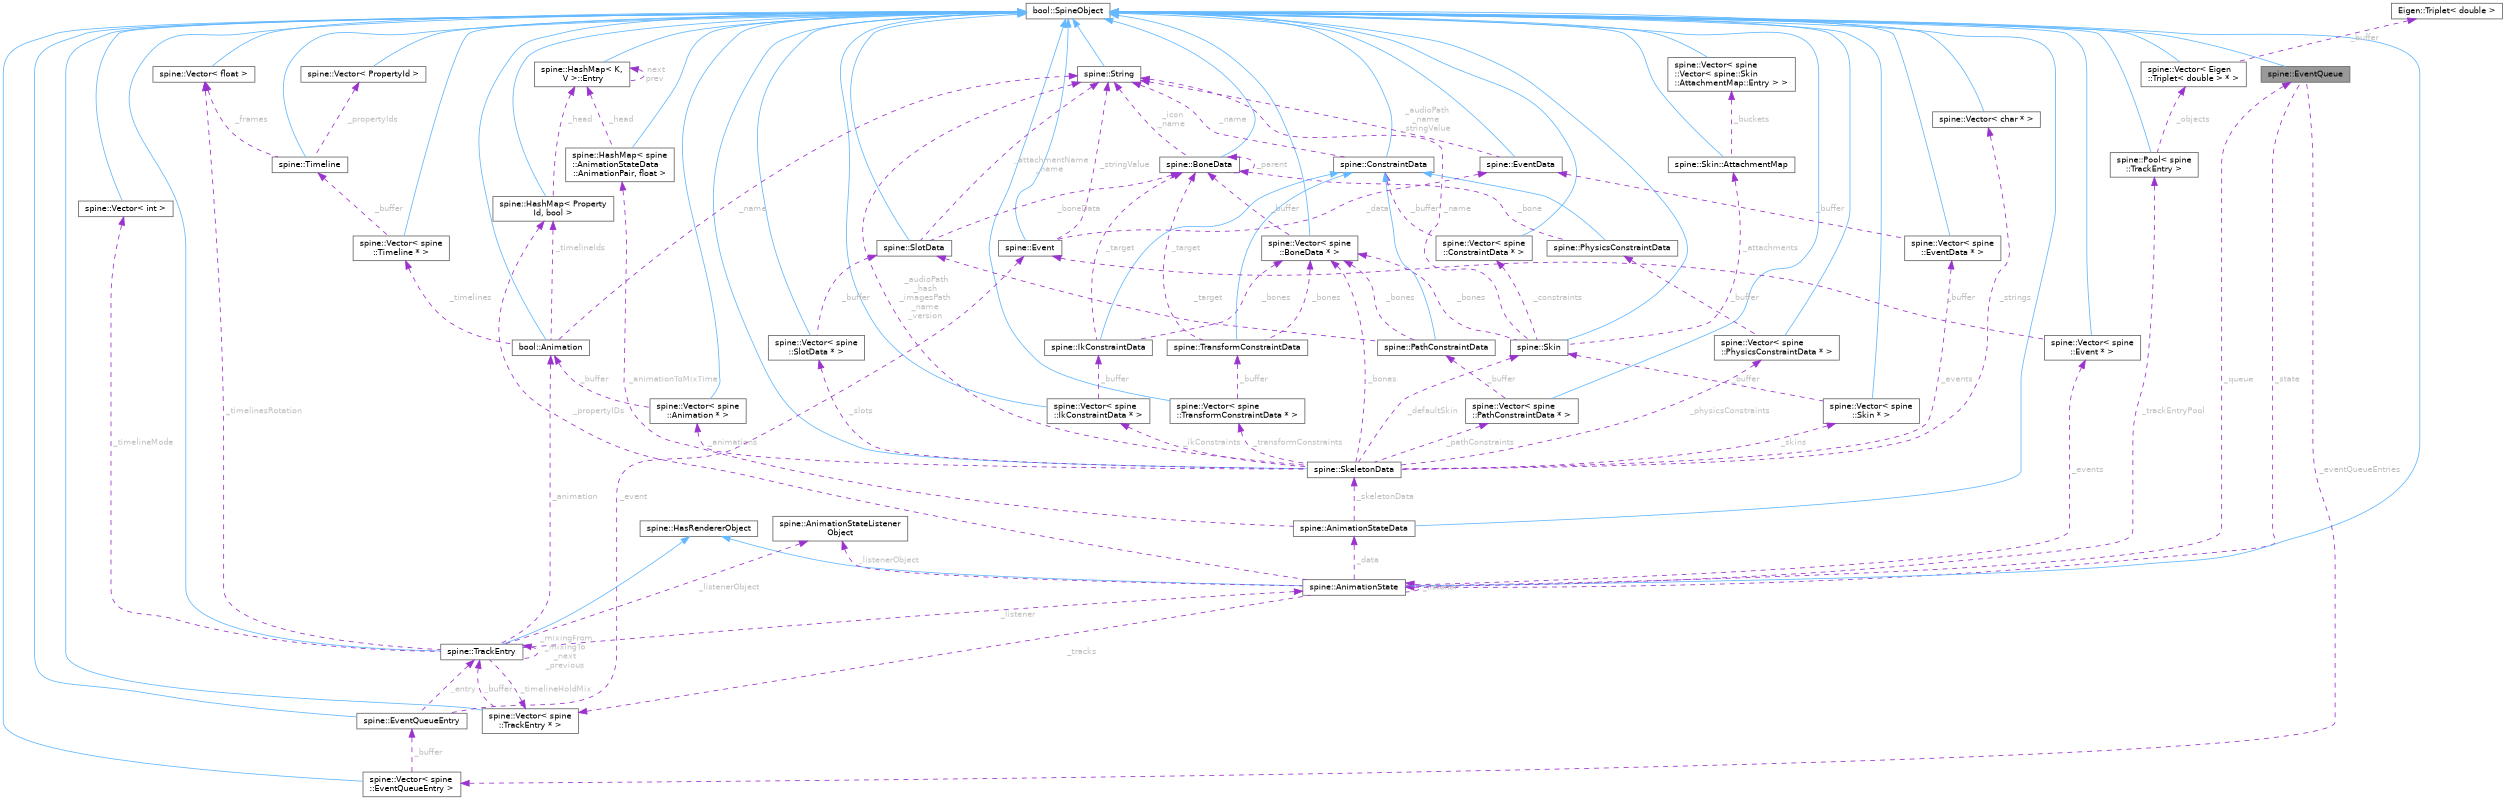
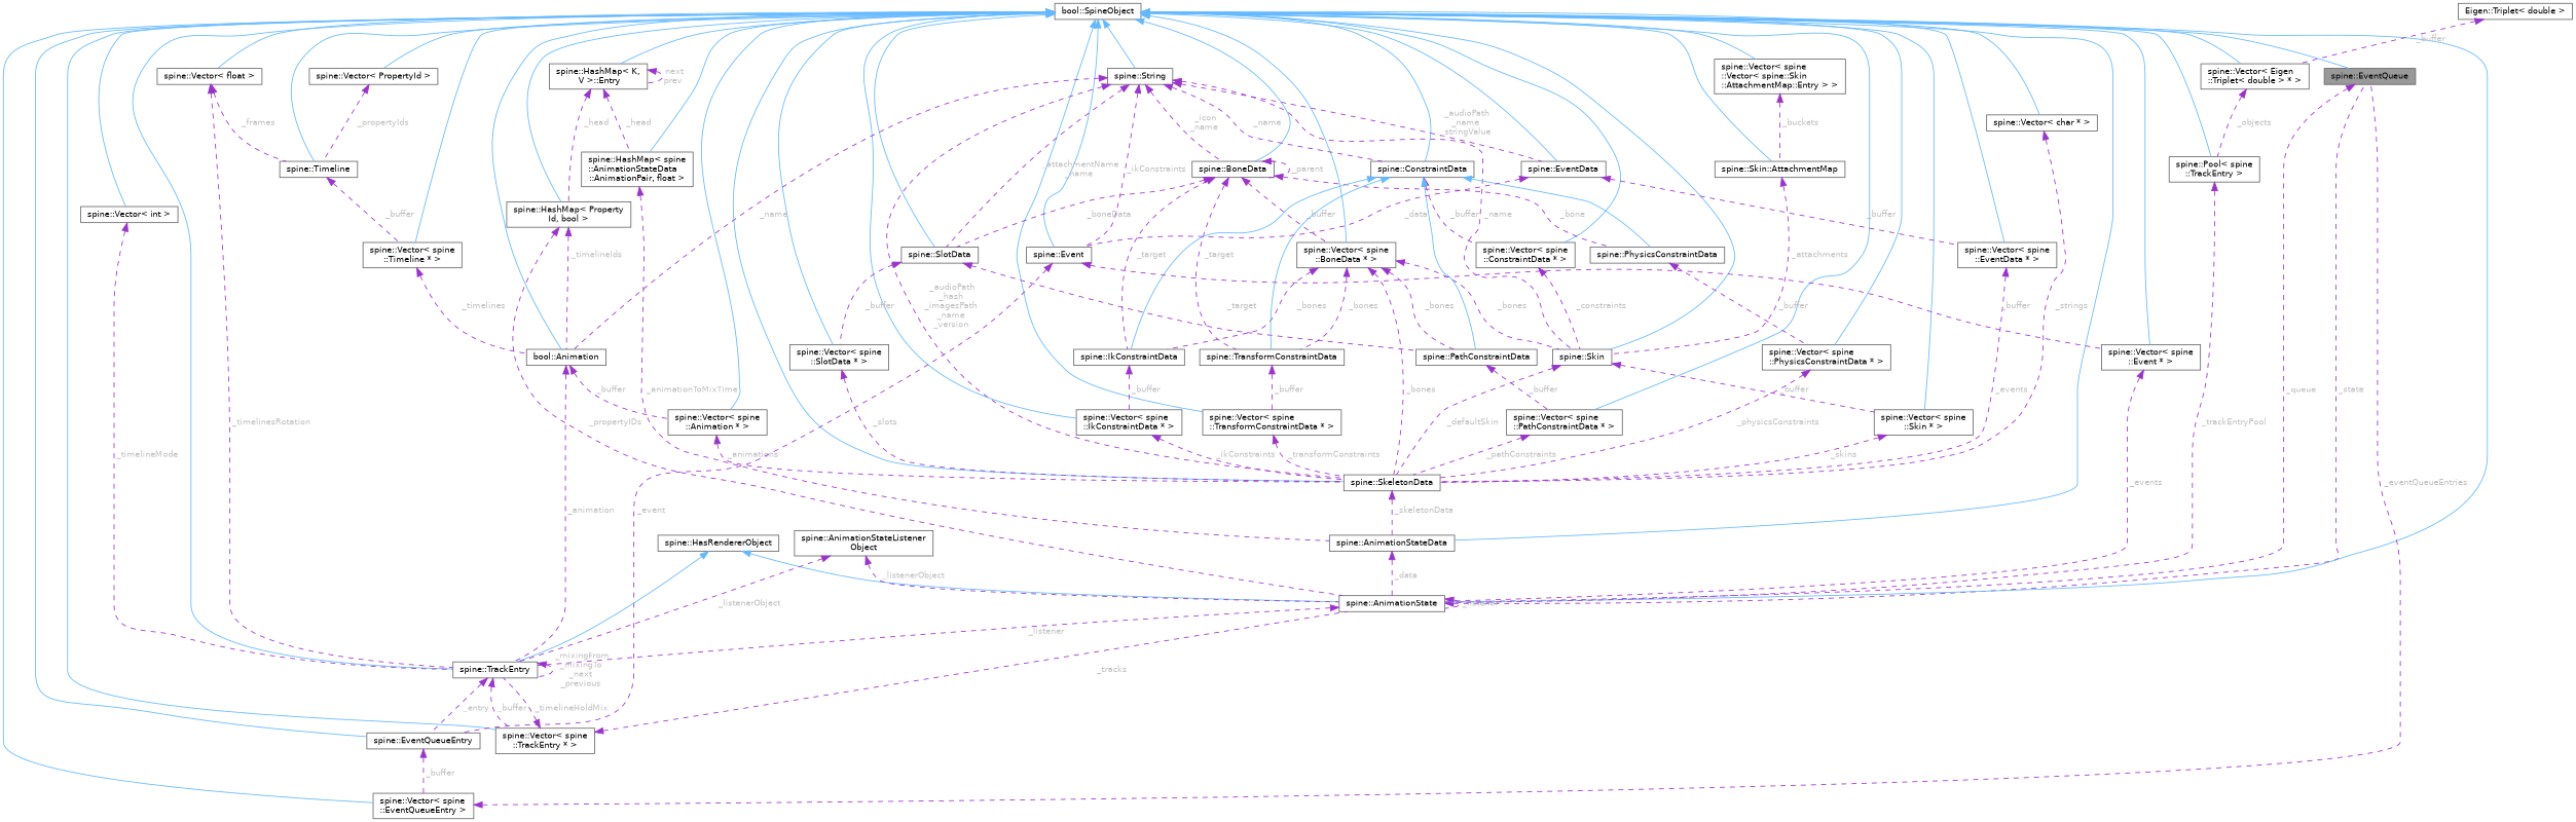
  digraph {
    rankdir=TB
    node [color=gray40 fillcolor=white fontname=Helvetica fontsize=10 shape=box style=filled]
    edge [color=darkorchid3 dir=back fontcolor=grey fontname=Helvetica fontsize=10 labelfontname=Helvetica labelfontsize=10 style=dashed]
    n1 [fillcolor=grey60 fontcolor=black height=0.2 label="spine::EventQueue" width=0.4]
    n2 [height=0.2 label="spine::AnimationState" width=0.4]
    n3 [height=0.2 label="spine::TrackEntry" width=0.4]
    n4 [height=0.2 label="bool::SpineObject" width=0.4]
    n5 [height=0.2 label="spine::Vector\< spine\l::EventQueueEntry \>" width=0.4]
    n6 [height=0.2 label="spine::EventQueueEntry" width=0.4]
    n7 [height=0.2 label="bool::Animation" width=0.4]
    n8 [height=0.2 label="spine::Vector\< spine\l::Timeline * \>" width=0.4]
    n9 [height=0.2 label="spine::Timeline" width=0.4]
    n10 [height=0.2 label="spine::Vector\< PropertyId \>" width=0.4]
    n11 [height=0.2 label="spine::Vector\< float \>" width=0.4]
    n12 [height=0.2 label="spine::HashMap\< Property\lId, bool \>" width=0.4]
    n13 [height=0.2 label="spine::HashMap\< K,\l V \>::Entry" width=0.4]
    n14 [height=0.2 label="spine::String" width=0.4]
    n15 [height=0.2 label="spine::Vector\< int \>" width=0.4]
    n16 [height=0.2 label="spine::Vector\< spine\l::TrackEntry * \>" width=0.4]
    n17 [height=0.2 label="spine::AnimationStateData" width=0.4]
    n18 [height=0.2 label="spine::SkeletonData" width=0.4]
    n19 [height=0.2 label="spine::Vector\< spine\l::BoneData * \>" width=0.4]
    n20 [height=0.2 label="spine::BoneData" width=0.4]
    n21 [height=0.2 label="spine::Vector\< spine\l::SlotData * \>" width=0.4]
    n22 [height=0.2 label="spine::SlotData" width=0.4]
    n23 [height=0.2 label="spine::Vector\< spine\l::Skin * \>" width=0.4]
    n24 [height=0.2 label="spine::Skin" width=0.4]
    n25 [height=0.2 label="spine::Skin::AttachmentMap" width=0.4]
    n26 [height=0.2 label="spine::Vector\< spine\l::Vector\< spine::Skin\l::AttachmentMap::Entry \> \>" width=0.4]
    n27 [height=0.2 label="spine::Vector\< spine\l::ConstraintData * \>" width=0.4]
    n28 [height=0.2 label="spine::ConstraintData" width=0.4]
    n29 [height=0.2 label="spine::Vector\< spine\l::EventData * \>" width=0.4]
    n30 [height=0.2 label="spine::EventData" width=0.4]
    n31 [height=0.2 label="spine::Vector\< spine\l::Animation * \>" width=0.4]
    n32 [height=0.2 label="spine::Vector\< spine\l::IkConstraintData * \>" width=0.4]
    n33 [height=0.2 label="spine::Vector\< spine\l::TransformConstraintData * \>" width=0.4]
    n34 [height=0.2 label="spine::Vector\< spine\l::PathConstraintData * \>" width=0.4]
    n35 [height=0.2 label="spine::Vector\< spine\l::PhysicsConstraintData * \>" width=0.4]
    n36 [height=0.2 label="spine::Vector\< char * \>" width=0.4]
    n37 [height=0.2 label="spine::HashMap\< spine\l::AnimationStateData\l::AnimationPair, float \>" width=0.4]
    n38 [height=0.2 label="spine::Pool\< spine\l::TrackEntry \>" width=0.4]
    n39 [height=0.2 label="spine::Vector\< Eigen\l::Triplet\< double \> * \>" width=0.4]
    n40 [height=0.2 label="spine::Vector\< spine\l::Event * \>" width=0.4]
    n41 [height=0.2 label="spine::Event" width=0.4]
    n42 [height=0.2 label="spine::IkConstraintData" width=0.4]
    n43 [height=0.2 label="spine::TransformConstraintData" width=0.4]
    n44 [height=0.2 label="spine::PathConstraintData" width=0.4]
    n45 [height=0.2 label="spine::PhysicsConstraintData" width=0.4]
    n46 [height=0.2 label="spine::HasRendererObject" width=0.4]
    n47 [height=0.2 label="Eigen::Triplet\< double \>" width=0.4]
    n48 [height=0.2 label="spine::AnimationStateListener\lObject" width=0.4]
    n1 -> n2 [label=" _queue"]
    n2 -> n1 [label=" _state"]
    n2 -> n2 [label=" _listener"]
    n2 -> n3 [label=" _listener"]
    n3 -> n3 [label=" _mixingFrom\n_mixingTo\n_next\n_previous"]
    n3 -> n6 [label=" _entry"]
    n3 -> n16 [label=" _buffer"]
    n4 -> n1 [color=steelblue1 style=solid fontcolor=""]
    n4 -> n2 [color=steelblue1 style=solid fontcolor=""]
    n4 -> n3 [color=steelblue1 style=solid fontcolor=""]
    n4 -> n5 [color=steelblue1 style=solid fontcolor=""]
    n4 -> n6 [color=steelblue1 style=solid fontcolor=""]
    n4 -> n7 [color=steelblue1 style=solid fontcolor=""]
    n4 -> n8 [color=steelblue1 style=solid fontcolor=""]
    n4 -> n9 [color=steelblue1 style=solid fontcolor=""]
    n4 -> n10 [color=steelblue1 style=solid fontcolor=""]
    n4 -> n11 [color=steelblue1 style=solid fontcolor=""]
    n4 -> n12 [color=steelblue1 style=solid fontcolor=""]
    n4 -> n13 [color=steelblue1 style=solid fontcolor=""]
    n4 -> n14 [color=steelblue1 style=solid fontcolor=""]
    n4 -> n15 [color=steelblue1 style=solid fontcolor=""]
    n4 -> n16 [color=steelblue1 style=solid fontcolor=""]
    n4 -> n17 [color=steelblue1 style=solid fontcolor=""]
    n4 -> n18 [color=steelblue1 style=solid fontcolor=""]
    n4 -> n19 [color=steelblue1 style=solid fontcolor=""]
    n4 -> n20 [color=steelblue1 style=solid fontcolor=""]
    n4 -> n21 [color=steelblue1 style=solid fontcolor=""]
    n4 -> n22 [color=steelblue1 style=solid fontcolor=""]
    n4 -> n23 [color=steelblue1 style=solid fontcolor=""]
    n4 -> n24 [color=steelblue1 style=solid fontcolor=""]
    n4 -> n25 [color=steelblue1 style=solid fontcolor=""]
    n4 -> n26 [color=steelblue1 style=solid fontcolor=""]
    n4 -> n27 [color=steelblue1 style=solid fontcolor=""]
    n4 -> n28 [color=steelblue1 style=solid fontcolor=""]
    n4 -> n29 [color=steelblue1 style=solid fontcolor=""]
    n4 -> n30 [color=steelblue1 style=solid fontcolor=""]
    n4 -> n31 [color=steelblue1 style=solid fontcolor=""]
    n4 -> n32 [color=steelblue1 style=solid fontcolor=""]
    n4 -> n33 [color=steelblue1 style=solid fontcolor=""]
    n4 -> n34 [color=steelblue1 style=solid fontcolor=""]
    n4 -> n35 [color=steelblue1 style=solid fontcolor=""]
    n4 -> n36 [color=steelblue1 style=solid fontcolor=""]
    n4 -> n37 [color=steelblue1 style=solid fontcolor=""]
    n4 -> n38 [color=steelblue1 style=solid fontcolor=""]
    n4 -> n39 [color=steelblue1 style=solid fontcolor=""]
    n4 -> n40 [color=steelblue1 style=solid fontcolor=""]
    n4 -> n41 [color=steelblue1 style=solid fontcolor=""]
    n5 -> n1 [label=" _eventQueueEntries"]
    n6 -> n5 [label=" _buffer"]
    n7 -> n3 [label=" _animation"]
    n7 -> n31 [label=" _buffer"]
    n8 -> n7 [label=" _timelines"]
    n9 -> n8 [label=" _buffer"]
    n10 -> n9 [label=" _propertyIds"]
    n11 -> n3 [label=" _timelinesRotation"]
    n11 -> n9 [label=" _frames"]
    n12 -> n2 [label=" _propertyIDs"]
    n12 -> n7 [label=" _timelineIds"]
    n13 -> n12 [label=" _head"]
    n13 -> n13 [label=" next\nprev"]
    n13 -> n37 [label=" _head"]
    n14 -> n7 [label=" _name"]
    n14 -> n18 [label=" _audioPath\n_hash\n_imagesPath\n_name\n_version"]
    n14 -> n20 [label=" _icon\n_name"]
    n14 -> n22 [label=" _attachmentName\n_name"]
    n14 -> n24 [label=" _name"]
    n14 -> n28 [label=" _name"]
    n14 -> n30 [label=" _audioPath\n_name\n_stringValue"]
-   n14 -> n41 [label=" _stringValue"]
+   n14 -> n41 [label=" _ikConstraints"]
    n15 -> n3 [label=" _timelineMode"]
    n16 -> n2 [label=" _tracks"]
    n16 -> n3 [label=" _timelineHoldMix"]
    n17 -> n2 [label=" _data"]
    n18 -> n17 [label=" _skeletonData"]
    n19 -> n18 [label=" _bones"]
    n19 -> n24 [label=" _bones"]
    n19 -> n42 [label=" _bones"]
    n19 -> n43 [label=" _bones"]
    n19 -> n44 [label=" _bones"]
    n20 -> n19 [label=" _buffer"]
    n20 -> n20 [label=" _parent"]
    n20 -> n22 [label=" _boneData"]
    n20 -> n42 [label=" _target"]
    n20 -> n43 [label=" _target"]
    n20 -> n45 [label=" _bone"]
    n21 -> n18 [label=" _slots"]
    n22 -> n21 [label=" _buffer"]
    n22 -> n44 [label=" _target"]
    n23 -> n18 [label=" _skins"]
    n24 -> n18 [label=" _defaultSkin"]
    n24 -> n23 [label=" _buffer"]
    n25 -> n24 [label=" _attachments"]
    n26 -> n25 [label=" _buckets"]
    n27 -> n24 [label=" _constraints"]
    n28 -> n27 [label=" _buffer"]
    n28 -> n42 [color=steelblue1 style=solid fontcolor=""]
    n28 -> n43 [color=steelblue1 style=solid fontcolor=""]
    n28 -> n44 [color=steelblue1 style=solid fontcolor=""]
    n28 -> n45 [color=steelblue1 style=solid fontcolor=""]
    n29 -> n18 [label=" _events"]
    n30 -> n29 [label=" _buffer"]
    n30 -> n41 [label=" _data"]
    n31 -> n18 [label=" _animations"]
    n32 -> n18 [label=" _ikConstraints"]
    n33 -> n18 [label=" _transformConstraints"]
    n34 -> n18 [label=" _pathConstraints"]
    n35 -> n18 [label=" _physicsConstraints"]
    n36 -> n18 [label=" _strings"]
    n37 -> n17 [label=" _animationToMixTime"]
    n38 -> n2 [label=" _trackEntryPool"]
    n39 -> n38 [label=" _objects"]
    n40 -> n2 [label=" _events"]
    n41 -> n6 [label=" _event"]
    n41 -> n40 [label=" _buffer"]
    n42 -> n32 [label=" _buffer"]
    n43 -> n33 [label=" _buffer"]
    n44 -> n34 [label=" _buffer"]
    n45 -> n35 [label=" _buffer"]
    n46 -> n2 [color=steelblue1 style=solid fontcolor=""]
    n46 -> n3 [color=steelblue1 style=solid fontcolor=""]
    n47 -> n39 [label=" _buffer"]
    n48 -> n2 [label=" _listenerObject"]
    n48 -> n3 [label=" _listenerObject"]
  }
